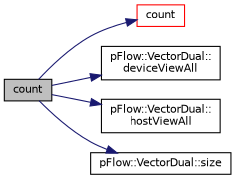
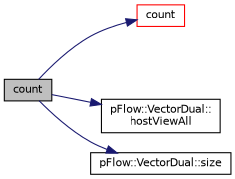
  digraph {
    rankdir=LR
    node [color=black fillcolor=white fontname=Helvetica fontsize=10 shape=record style=filled]
    edge [color=midnightblue fontname=Helvetica fontsize=10 labelfontname=Helvetica labelfontsize=10 style=solid]
    n1 [fillcolor=grey75 fontcolor=black height=0.2 label=count width=0.4]
    n2 [color=red height=0.2 label=count width=0.4]
-   n3 [height=0.2 label="pFlow::VectorDual::\ldeviceViewAll" width=0.4]
    n4 [height=0.2 label="pFlow::VectorDual::\lhostViewAll" width=0.4]
    n5 [height=0.2 label="pFlow::VectorDual::size" width=0.4]
    n1 -> n2
-   n1 -> n3
    n1 -> n4
    n1 -> n5
  }
